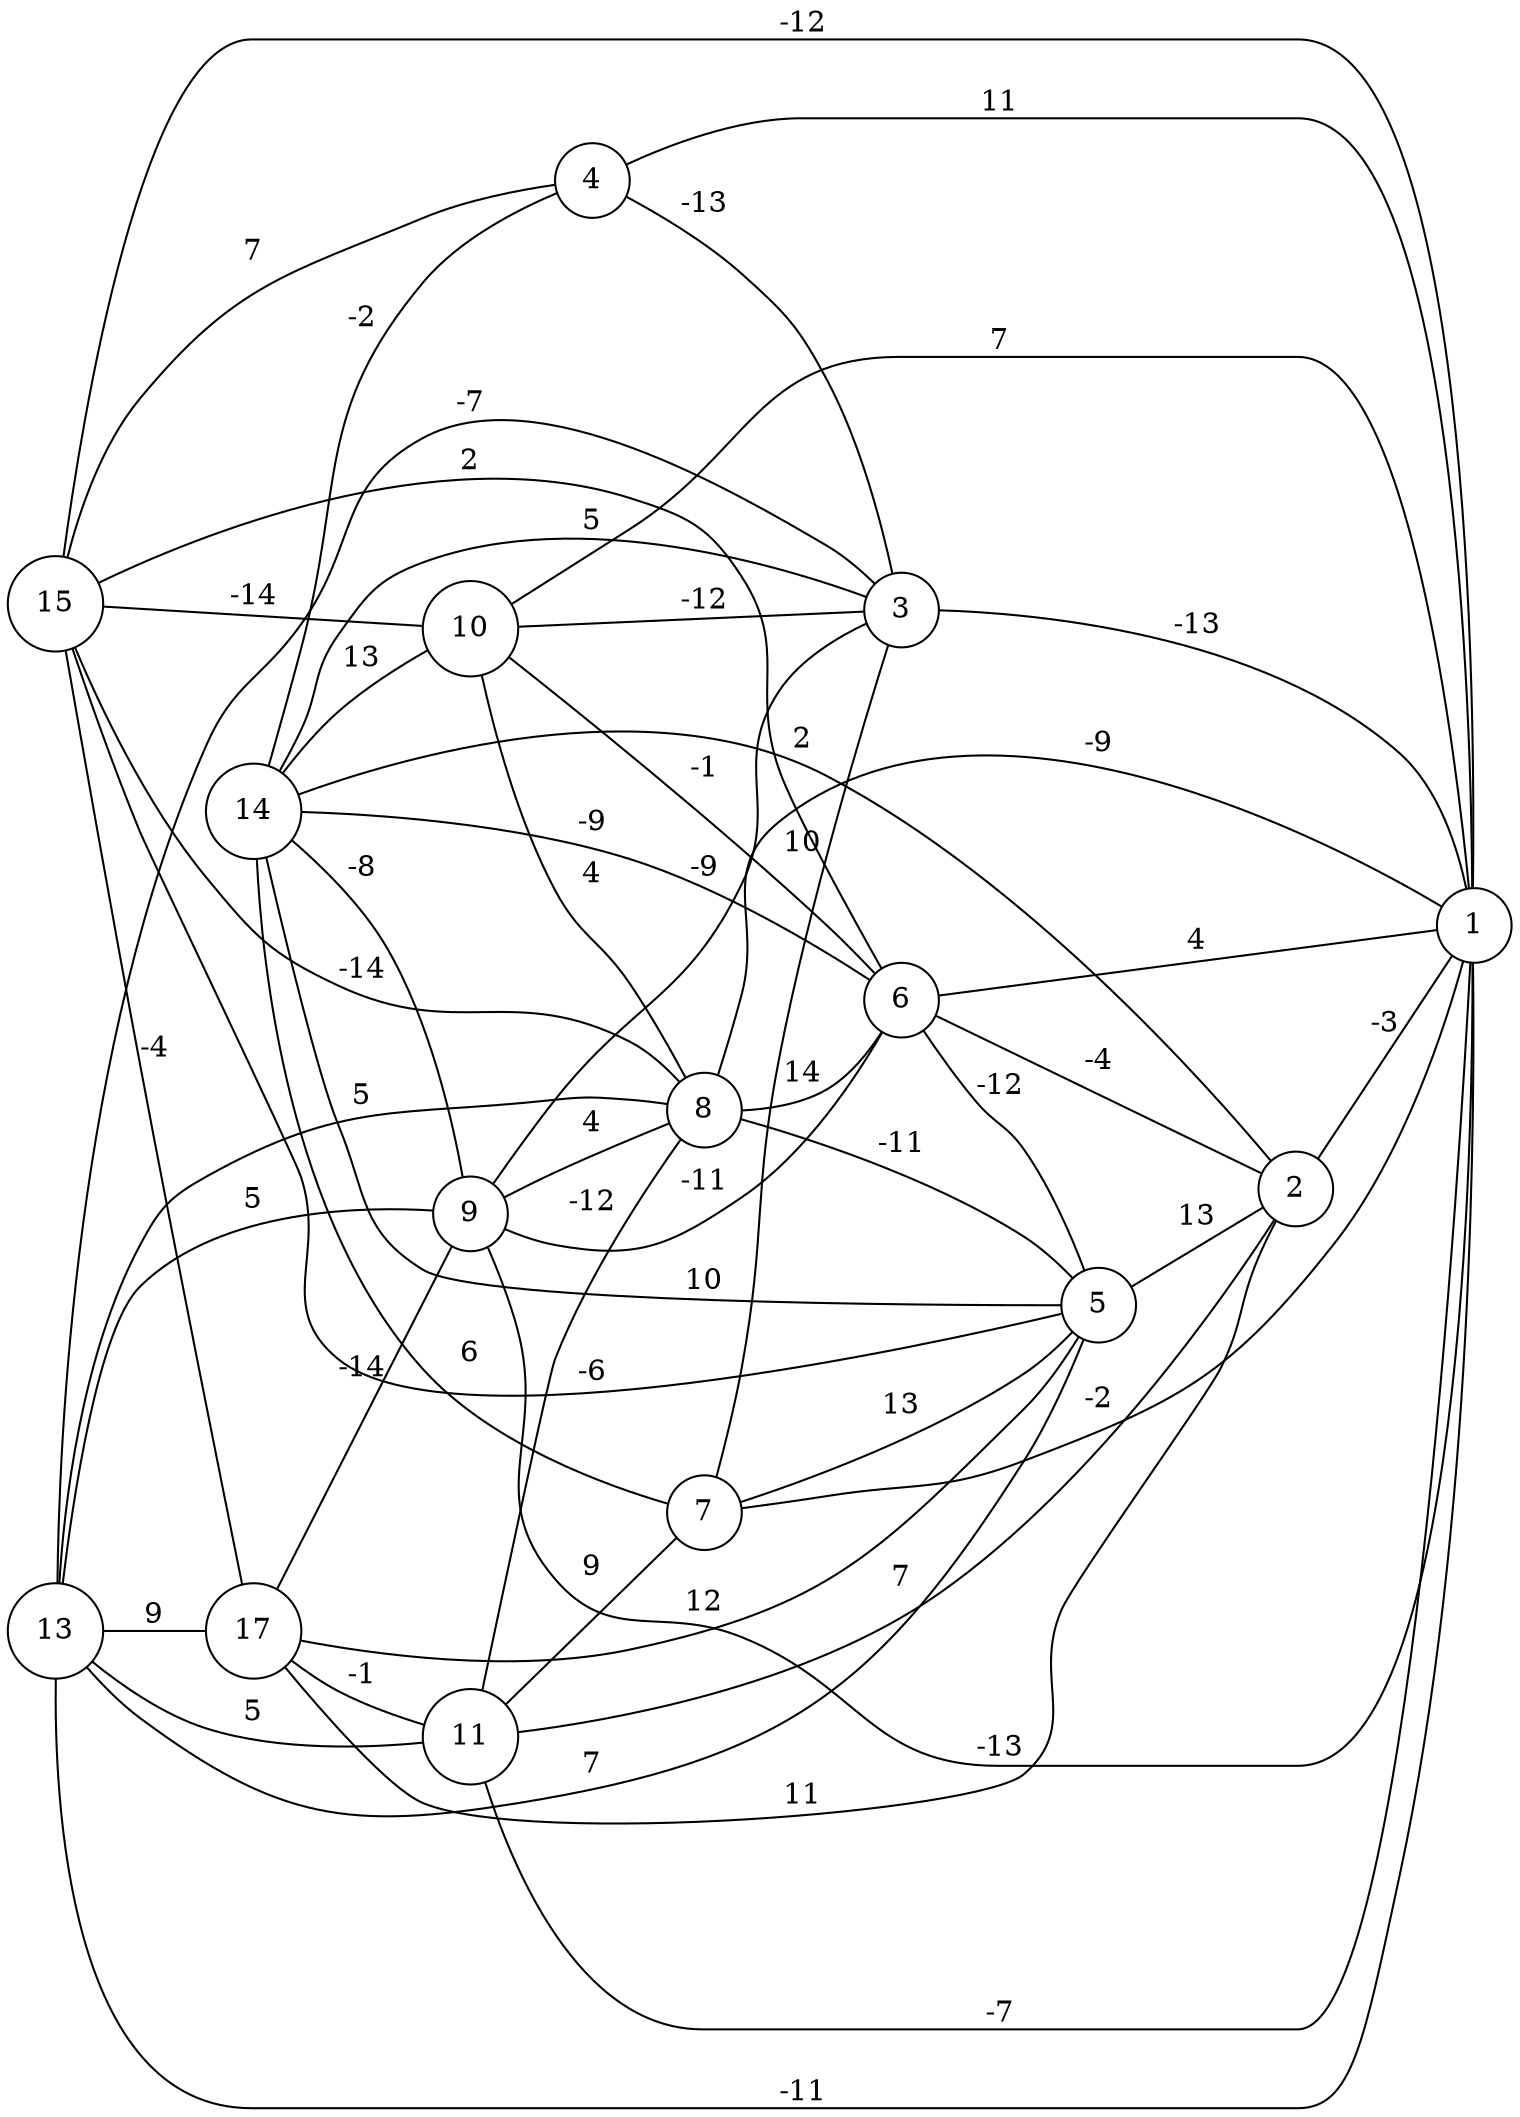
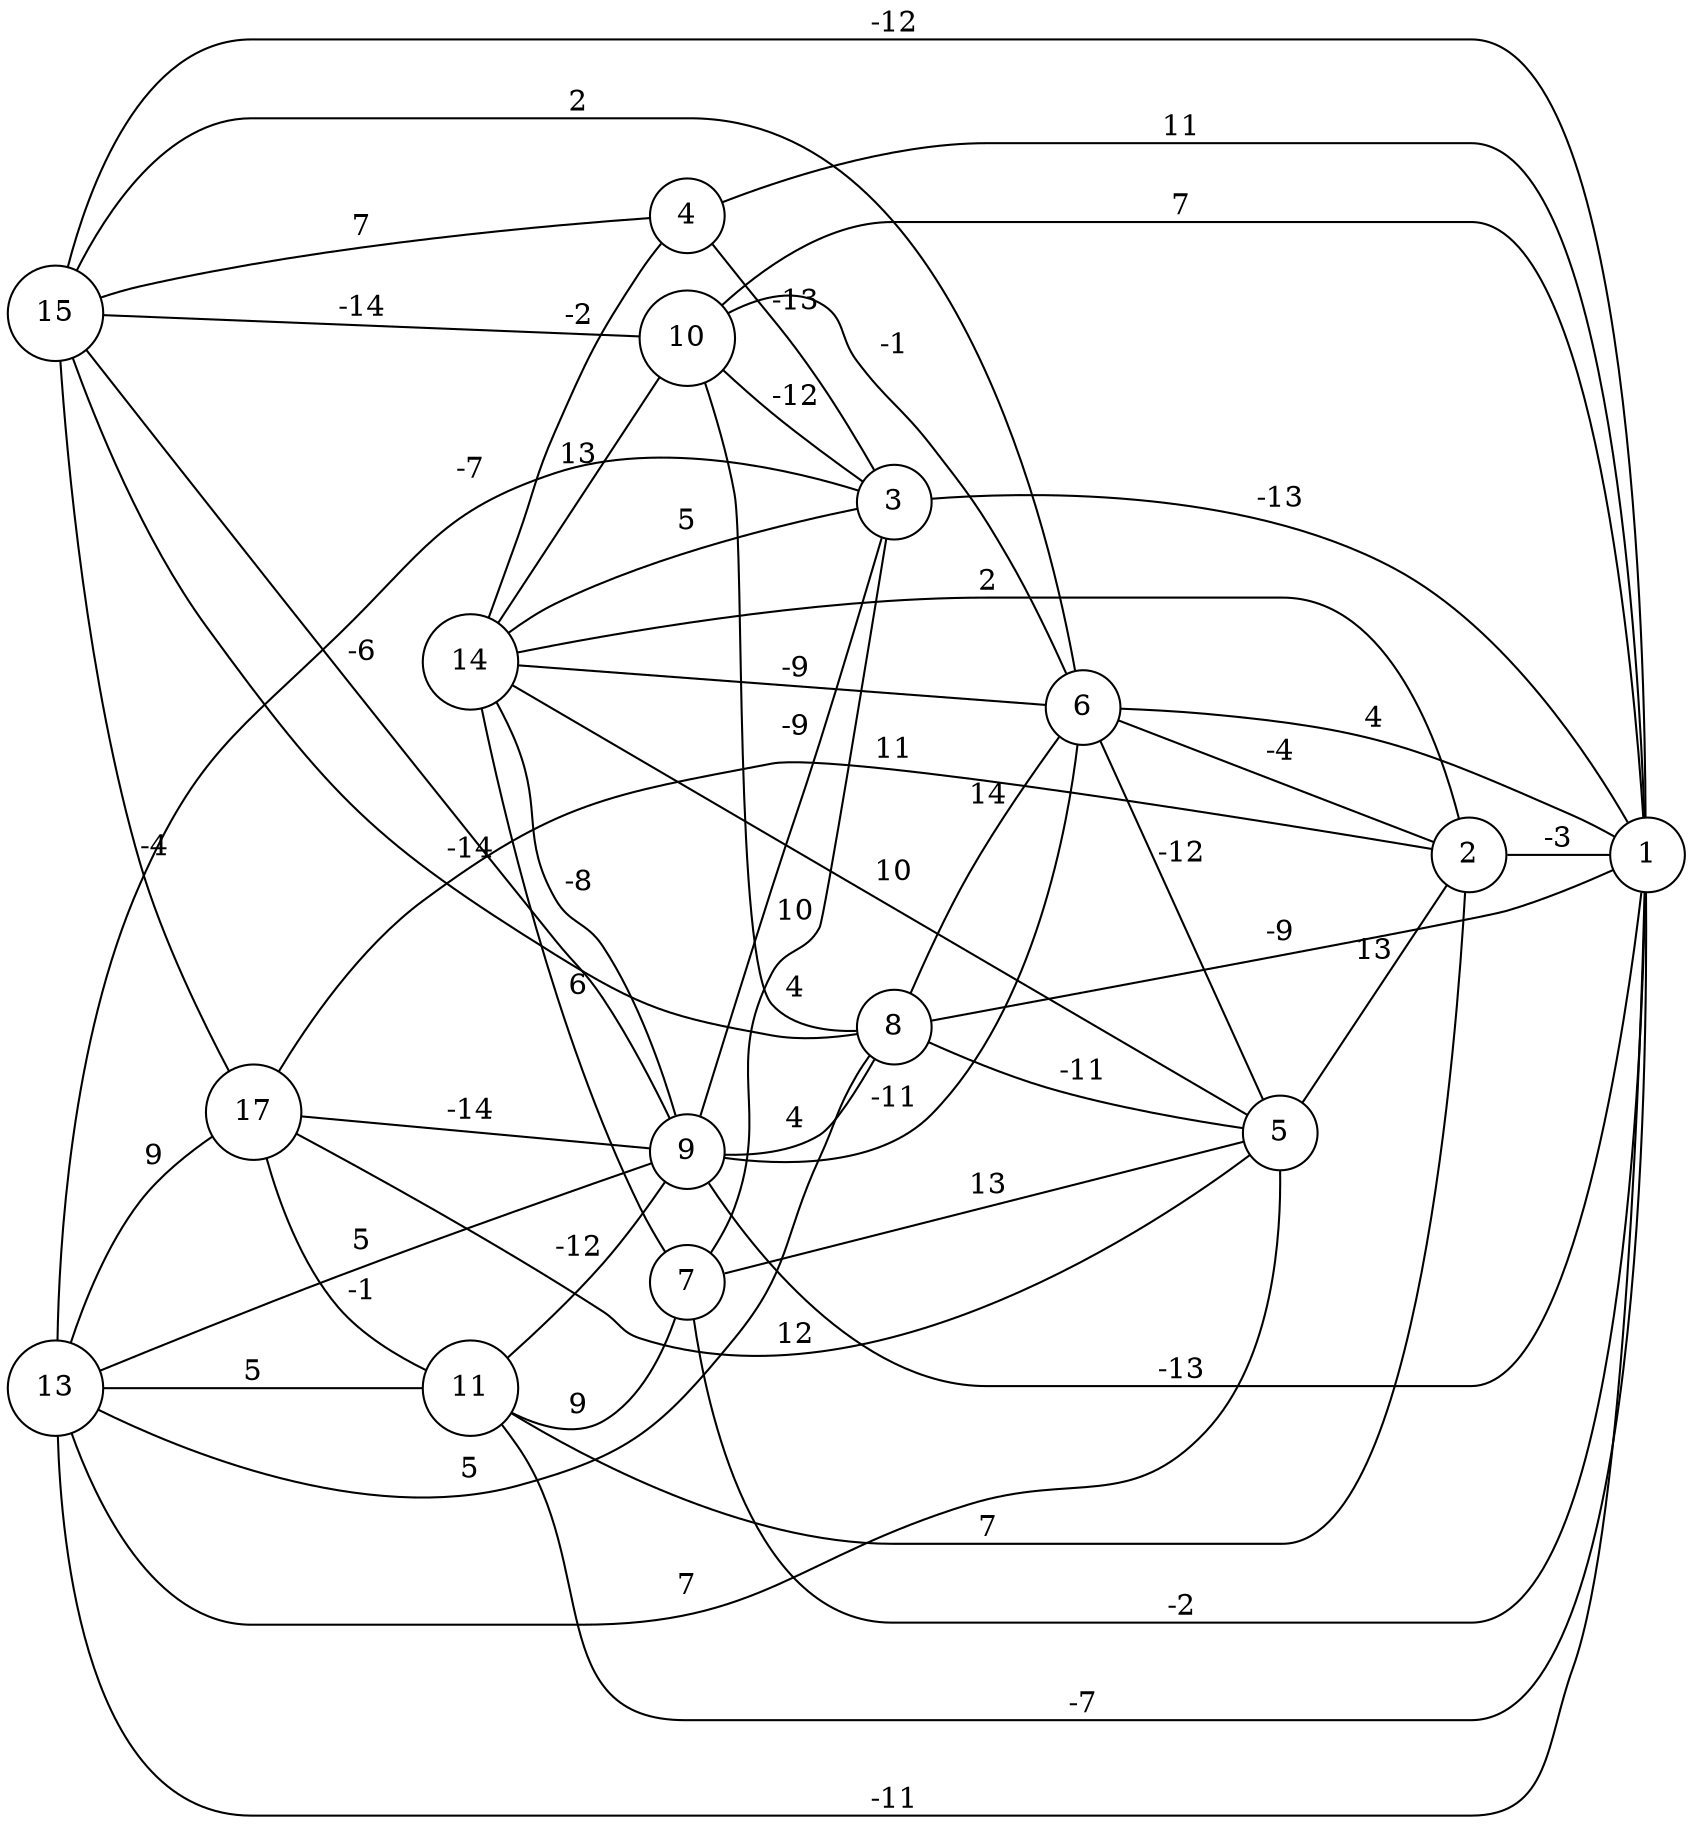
  graph {
    fontname="Helvetica,Arial,sans-serif"
    rankdir=LR
    node [shape=circle]
    15
    1
    4
    5
    6
    8
    10
    n8 [label=17]
    3
    2
    9
    11
    7
    14
    13
    15 -- 1 [label=-12]
    15 -- 4 [label=7]
-   15 -- 5 [label=-6]
+   15 -- 9 [label=-6]
    15 -- 6 [label=2]
    15 -- 8 [label=-14]
    15 -- 10 [label=-14]
    15 -- n8 [label=-4]
    4 -- 1 [label=11]
    4 -- 3 [label=-13]
    5 -- 2 [label=13]
    6 -- 1 [label=4]
    6 -- 5 [label=-12]
    6 -- 2 [label=-4]
    8 -- 1 [label=-9]
    8 -- 5 [label=-11]
    8 -- 6 [label=14]
    10 -- 1 [label=7]
    10 -- 6 [label=-1]
    10 -- 8 [label=4]
    10 -- 3 [label=-12]
    n8 -- 5 [label=12]
    n8 -- 2 [label=11]
    n8 -- 9 [label=-14]
    n8 -- 11 [label=-1]
    3 -- 1 [label=-13]
    2 -- 1 [label=-3]
    9 -- 1 [label=-13]
    9 -- 6 [label=-11]
    9 -- 8 [label=4]
    9 -- 3 [label=-9]
    11 -- 1 [label=-7]
    11 -- 2 [label=7]
-   11 -- 8 [label=-12]
+   11 -- 9 [label=-12]
    11 -- 7 [label=9]
    7 -- 1 [label=-2]
    7 -- 5 [label=13]
    7 -- 3 [label=10]
    14 -- 4 [label=-2]
    14 -- 5 [label=10]
    14 -- 6 [label=-9]
    14 -- 10 [label=13]
    14 -- 3 [label=5]
    14 -- 2 [label=2]
    14 -- 9 [label=-8]
    14 -- 7 [label=6]
    13 -- 1 [label=-11]
    13 -- 5 [label=7]
    13 -- 8 [label=5]
    13 -- n8 [label=9]
    13 -- 3 [label=-7]
    13 -- 9 [label=5]
    13 -- 11 [label=5]
  }
